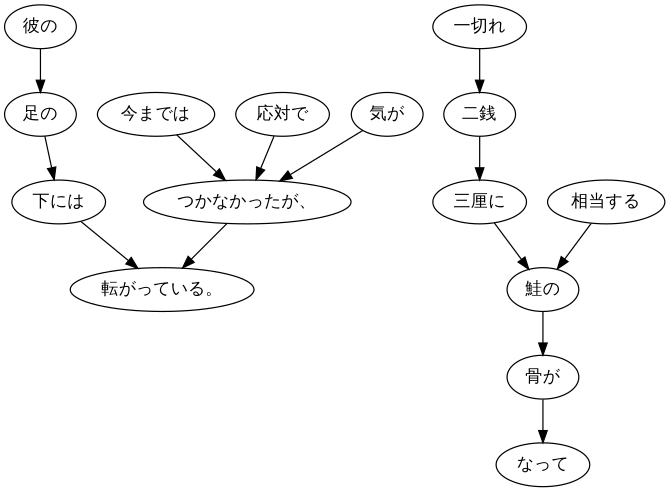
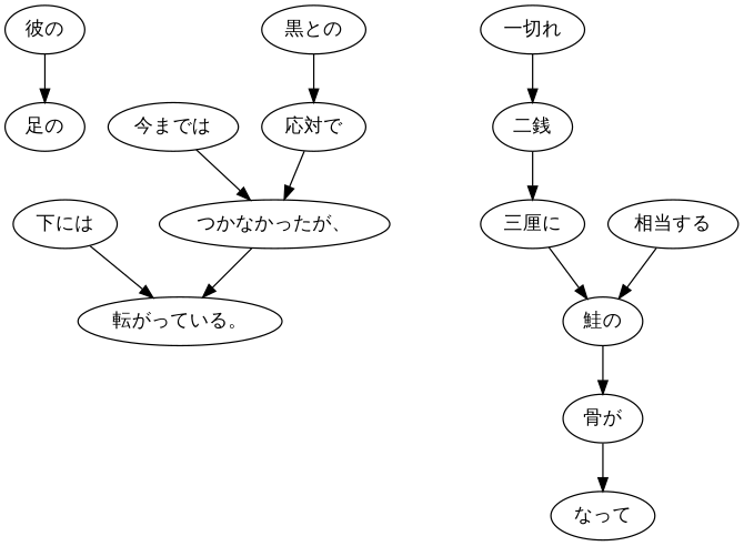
  digraph {
    n1 [label="今までは"]
    n2 [label="つかなかったが、"]
    n3 [label="転がっている。"]
+   n4 [label="黒との"]
    n5 [label="応対で"]
-   n6 [label="気が"]
    n7 [label="彼の"]
    n8 [label="足の"]
    n9 [label="下には"]
    n10 [label="一切れ"]
    n11 [label="二銭"]
    n12 [label="三厘に"]
    n13 [label="鮭の"]
    n14 [label="相当する"]
    n15 [label="骨が"]
    n16 [label="なって"]
    n1 -> n2
    n2 -> n3
+   n4 -> n5
    n5 -> n2
-   n6 -> n2
    n7 -> n8
-   n8 -> n9
    n9 -> n3
    n10 -> n11
    n11 -> n12
    n12 -> n13
    n13 -> n15
    n14 -> n13
    n15 -> n16
  }
